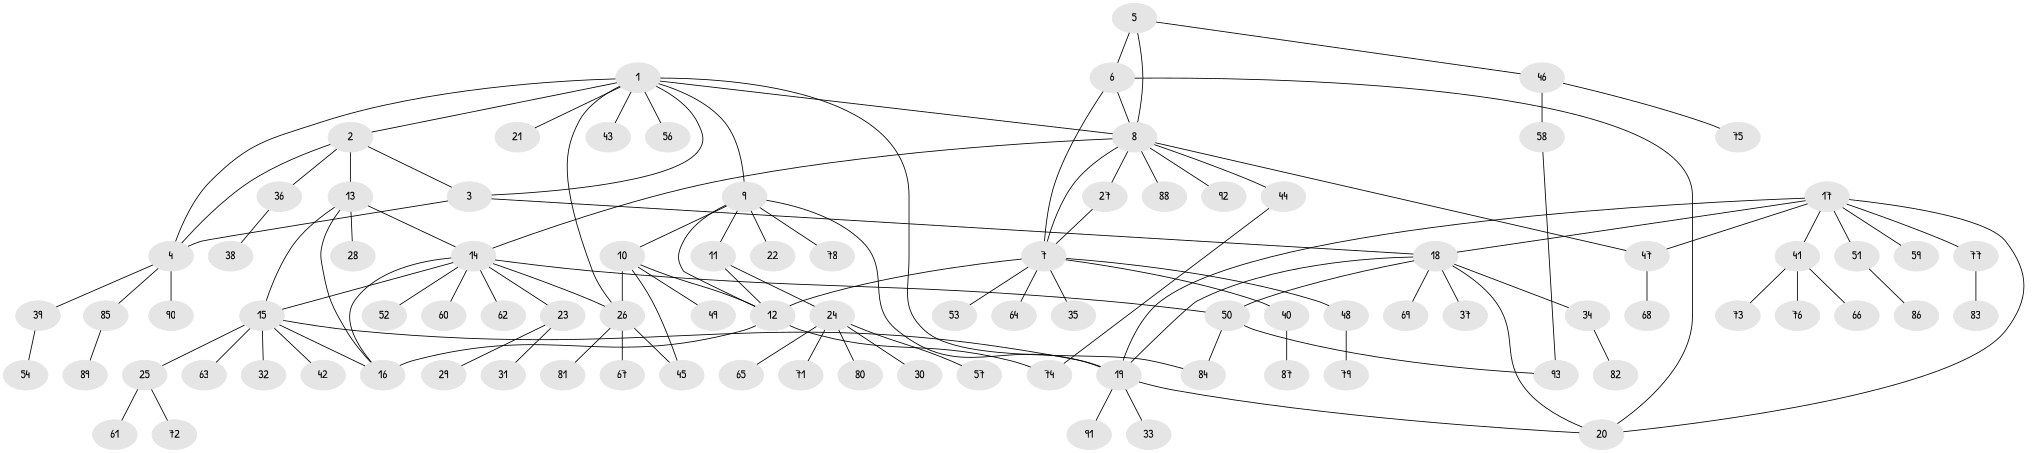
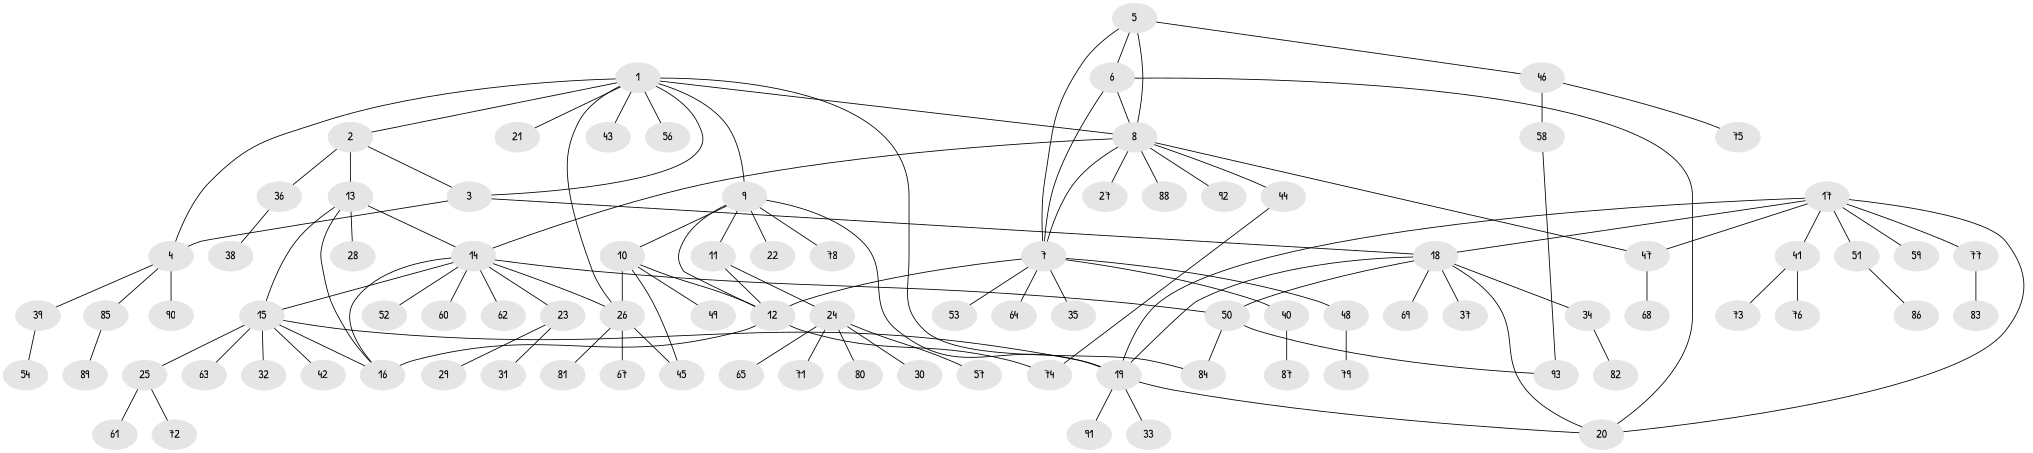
  graph {
    fontname="Patrick Hand"
    node [color=gray90 fontname="Patrick Hand" style=filled]
    edge [fontname="Patrick Hand"]
    1
    2
    3
    4
    8
    9
    21
    26
    43
    56
    84
    13
    36
    18
    39
    85
    90
    14
    27
    44
    47
    88
    92
    12
    10
    11
    19
    22
    78
    45
    67
    81
    16
    15
    28
    38
    20
    50
    34
    37
    69
    54
    89
    5
    6
    7
    46
    35
    40
    48
    53
    64
    58
    75
    74
    87
    79
    23
    52
    60
    62
    68
    49
    24
    33
    91
    30
    57
    65
    71
    80
    25
    32
    42
    63
    29
    31
    93
    61
    72
    17
    41
    51
    59
    77
-   66
    73
    76
    86
    83
    82
    1 -- 2
    1 -- 3
    1 -- 4
    1 -- 8
    1 -- 9
    1 -- 21
    1 -- 26
    1 -- 43
    1 -- 56
    1 -- 84
    2 -- 3
-   2 -- 4
    2 -- 13
    2 -- 36
    3 -- 4
    3 -- 18
    4 -- 39
    4 -- 85
    4 -- 90
    8 -- 14
    8 -- 27
    8 -- 44
    8 -- 47
    8 -- 88
    8 -- 92
    9 -- 12
    9 -- 10
    9 -- 11
    9 -- 19
    9 -- 22
    9 -- 78
    26 -- 45
    26 -- 67
    26 -- 81
    13 -- 14
    13 -- 16
    13 -- 15
    13 -- 28
    36 -- 38
    18 -- 19
    18 -- 20
    18 -- 50
    18 -- 34
    18 -- 37
    18 -- 69
    39 -- 54
    85 -- 89
    14 -- 26
    14 -- 16
    14 -- 15
    14 -- 50
    14 -- 23
    14 -- 52
    14 -- 60
    14 -- 62
    44 -- 74
    47 -- 68
    12 -- 16
    12 -- 74
    10 -- 26
    10 -- 12
    10 -- 45
    10 -- 49
    11 -- 12
    11 -- 24
    19 -- 20
    19 -- 33
    19 -- 91
    15 -- 19
    15 -- 16
    15 -- 25
    15 -- 32
    15 -- 42
    15 -- 63
    50 -- 84
    50 -- 93
    34 -- 82
    5 -- 8
    5 -- 6
-   27 -- 7
+   5 -- 7
    5 -- 46
    6 -- 8
    6 -- 20
    6 -- 7
    7 -- 8
    7 -- 12
    7 -- 35
    7 -- 40
    7 -- 48
    7 -- 53
    7 -- 64
    46 -- 58
    46 -- 75
    40 -- 87
    48 -- 79
    58 -- 93
    23 -- 29
    23 -- 31
    24 -- 30
    24 -- 57
    24 -- 65
    24 -- 71
    24 -- 80
    25 -- 61
    25 -- 72
    17 -- 18
    17 -- 47
    17 -- 19
    17 -- 20
    17 -- 41
    17 -- 51
    17 -- 59
    17 -- 77
-   41 -- 66
    41 -- 73
    41 -- 76
    51 -- 86
    77 -- 83
  }
